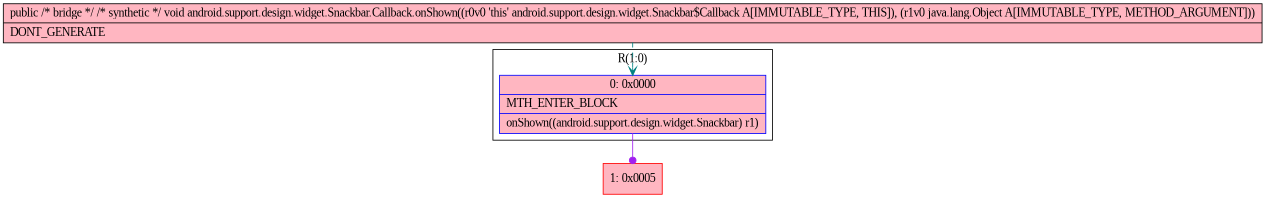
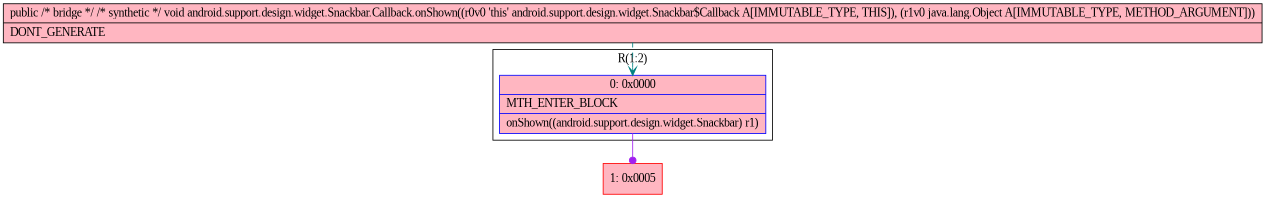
  digraph {
    fontname="Liberation Serif"
    node [shape=record style=filled fillcolor=lightpink fontname="Liberation Serif"]
    edge [fontname="Liberation Serif"]
    n1 [color=blue label="{0\:\ 0x0000|MTH_ENTER_BLOCK\l|onShown((android.support.design.widget.Snackbar) r1)\l}"]
    n2 [color=red label="{1\:\ 0x0005}"]
    n3 [label="{public \/* bridge *\/ \/* synthetic *\/ void android.support.design.widget.Snackbar.Callback.onShown((r0v0 'this' android.support.design.widget.Snackbar$Callback A[IMMUTABLE_TYPE, THIS]), (r1v0 java.lang.Object A[IMMUTABLE_TYPE, METHOD_ARGUMENT]))  | DONT_GENERATE\l}"]
    subgraph cluster_1 {
-     label="R(1:0)"
+     label="R(1:2)"
      n1
    }
    n1 -> n2 [color=purple style=solid arrowhead=dot]
    n3 -> n1 [color=teal style=dashed arrowhead=vee]
  }
